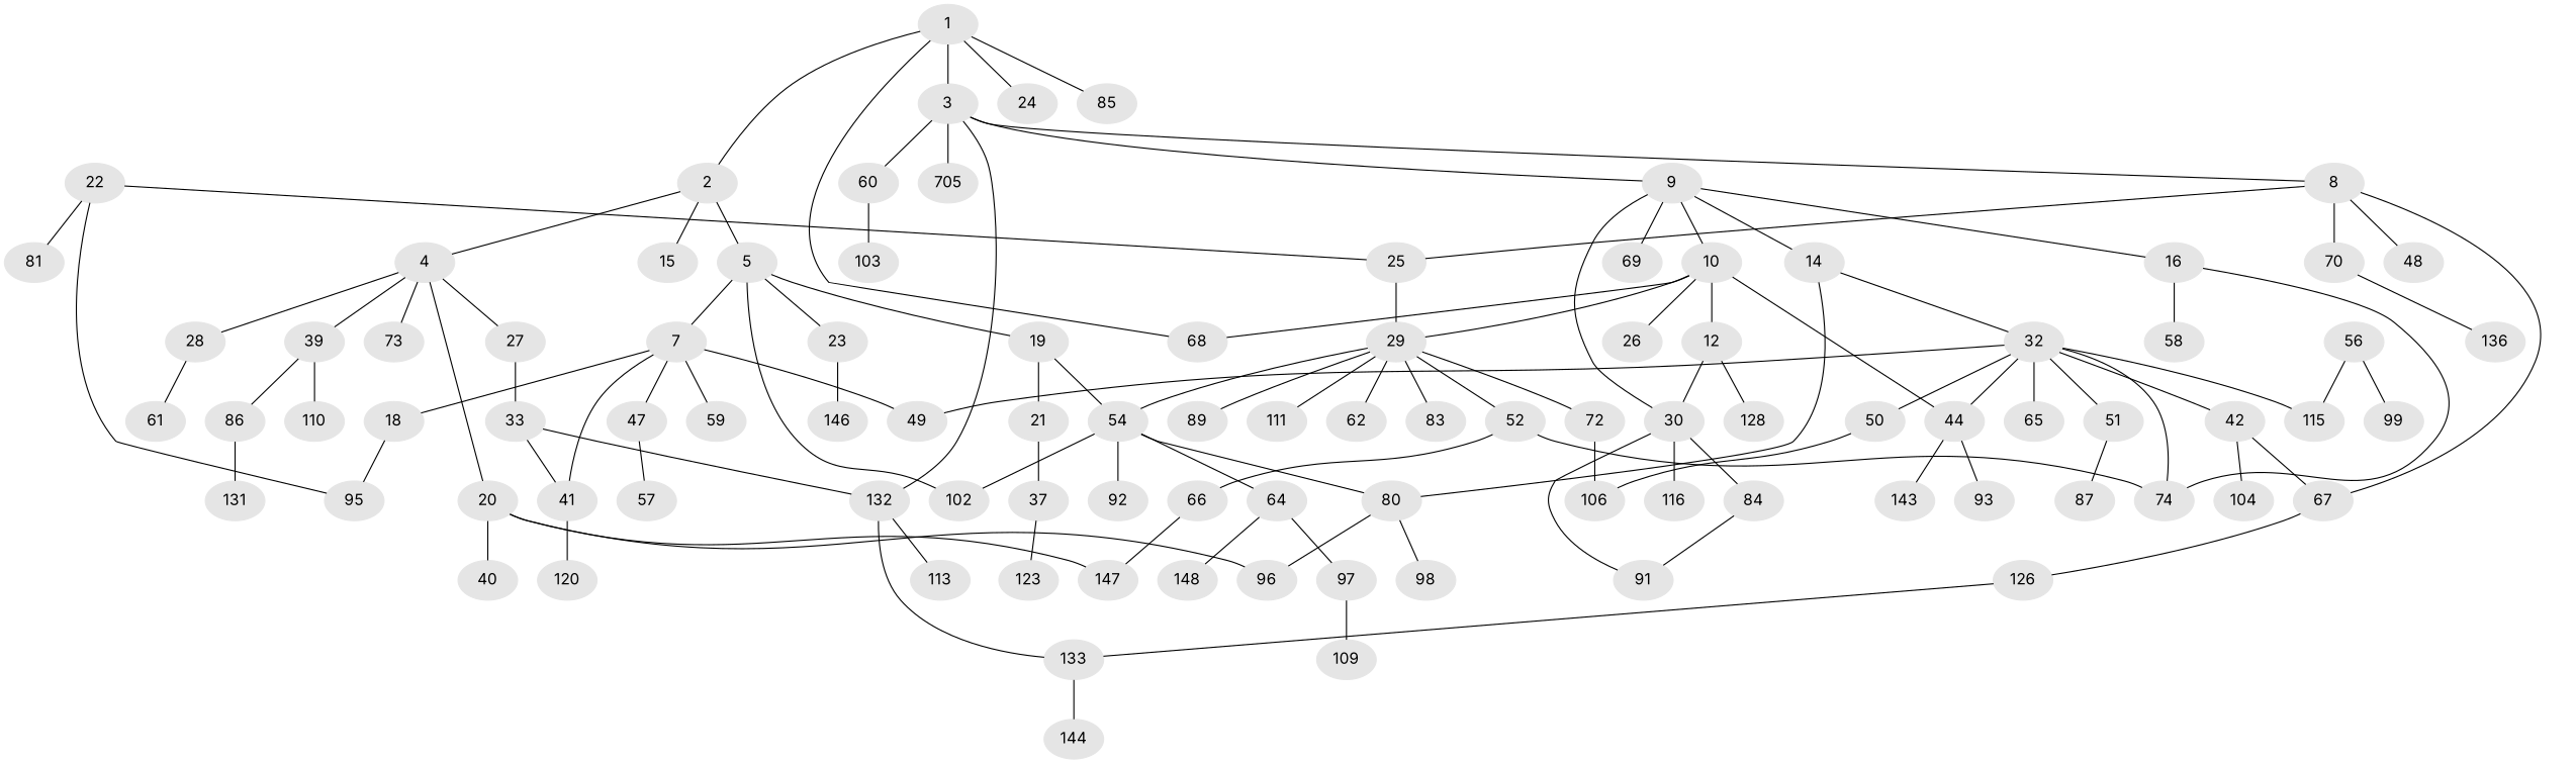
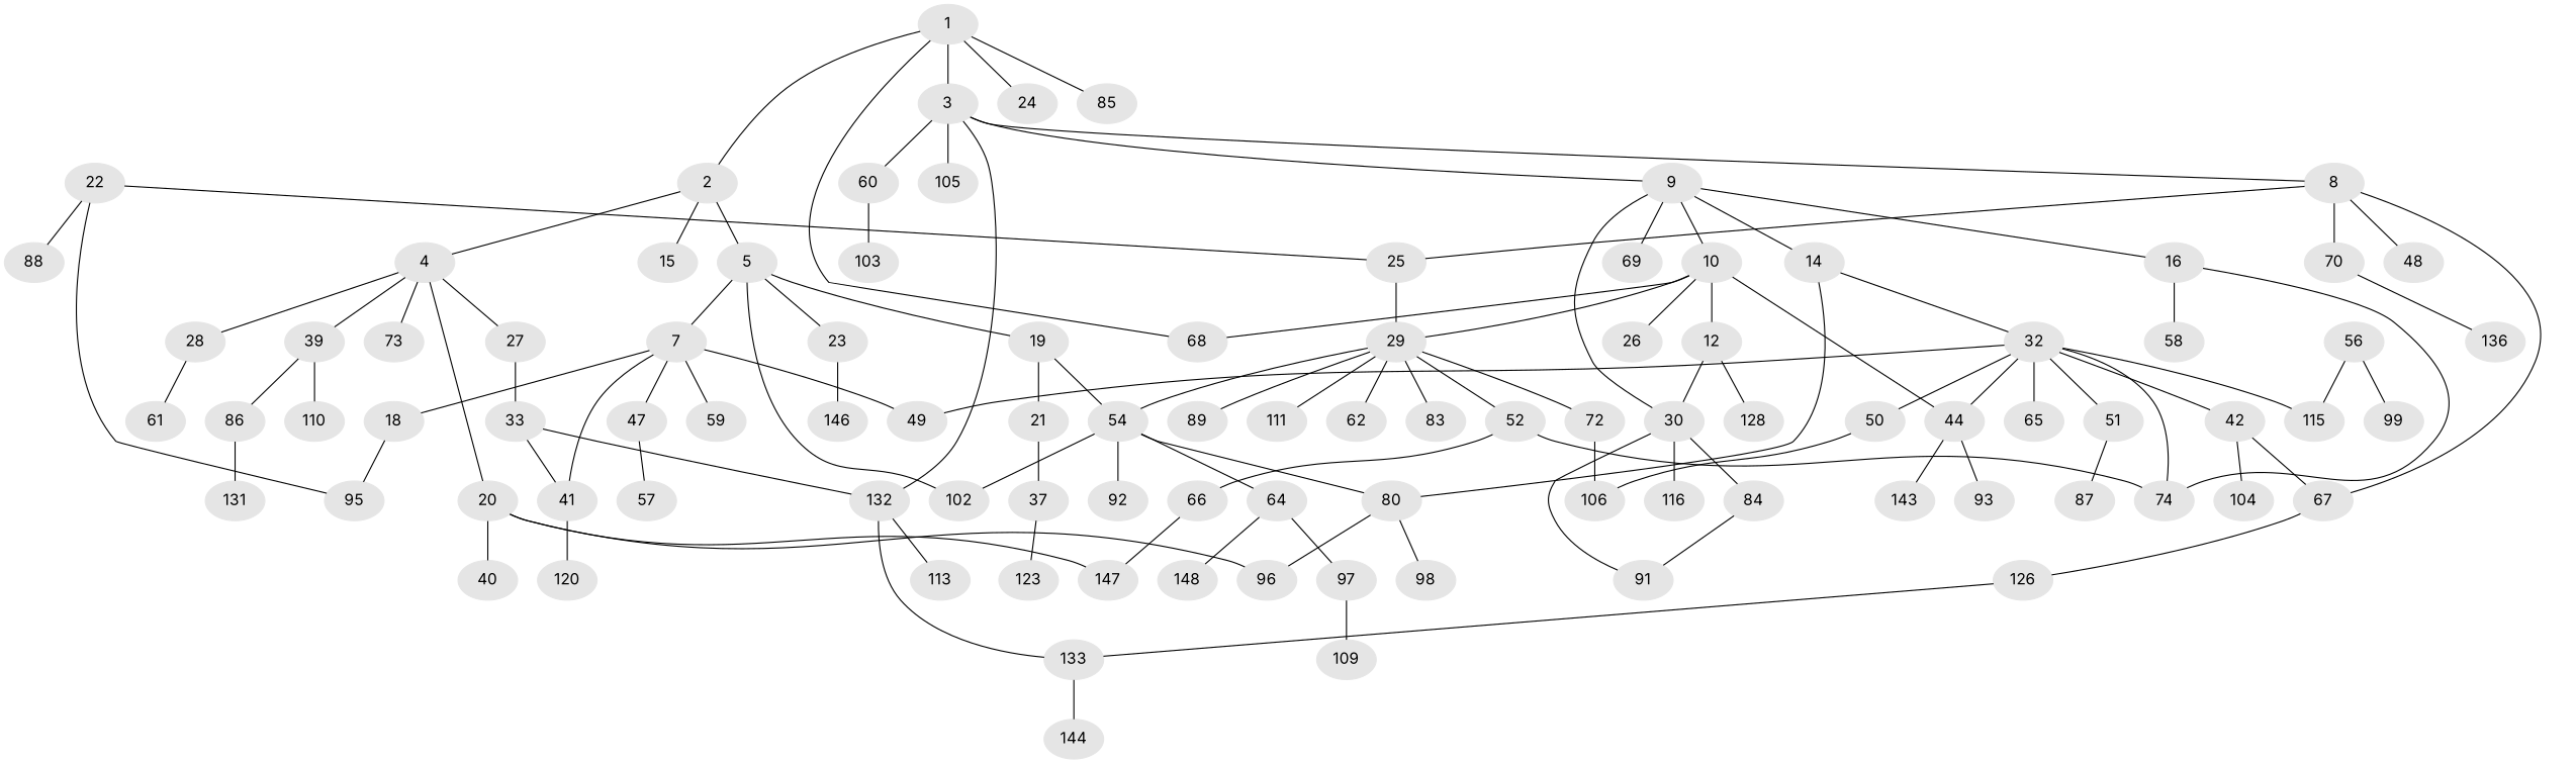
  graph {
    fontname=Inter
    node [color=gray90 fontname=Inter style=filled]
    edge [fontname=Inter]
    1 [super="+122"]
    2
    3 [super="+6"]
    24
    68 [super="+117"]
    85 [super="+138"]
    4 [super="+17"]
    5 [super="+141"]
    15
    8
    9 [super="+11"]
    60
-   105 [label=705]
+   105
    132 [super="+139"]
    20 [super="+94"]
    27
    28 [super="+81"]
    39 [super="+45"]
    73
    7 [super="+118"]
    19 [super="+53"]
    23 [super="+31"]
    102
    25 [super="+76"]
    48 [super="+149"]
    67 [super="+127"]
    70 [super="+77"]
    10 [super="+145"]
    14 [super="+75"]
    16 [super="+43"]
    30 [super="+79"]
    69
    103
    113
    133 [super="+137"]
    40
    96
    147
    33 [super="+35"]
    61 [super="+135"]
    86
    110
    18 [super="+112"]
    41
    47
    49
    59
    21 [super="+34"]
    54 [super="+71"]
    146
    95 [super="+129"]
    120
    57
    29 [super="+38"]
    126
    136
    12 [super="+82"]
    26
    44 [super="+130"]
    32 [super="+63"]
    80 [super="+108"]
    58
    74 [super="+140"]
    84
    91
    116
    128
    52 [super="+124"]
    62 [super="+125"]
    72 [super="+119"]
    83
    89 [super="+90"]
    111
    93
    143
    22 [super="+36"]
-   88 [super="+121" label=81]
+   88 [super="+121"]
    42 [super="+55"]
    50
    51 [super="+78"]
    65
    115
    98
    37 [super="+134"]
    64 [super="+100"]
    92 [super="+142"]
    123
    66
    56
    99 [super="+101"]
    106
    104
    87 [super="+107"]
    131
    97 [super="+114"]
    148
    109
    144
    1 -- 2
    1 -- 3
    1 -- 24
    1 -- 68
    1 -- 85
    2 -- 4
    2 -- 5
    2 -- 15
    3 -- 8
    3 -- 9
    3 -- 60
    3 -- 105
    3 -- 132
    4 -- 20
    4 -- 27
    4 -- 28
    4 -- 39
    4 -- 73
    5 -- 7
    5 -- 19
    5 -- 23
    5 -- 102
    8 -- 25
    8 -- 48
    8 -- 67
    8 -- 70
    9 -- 10
    9 -- 14
    9 -- 16
    9 -- 30
    9 -- 69
    60 -- 103
    132 -- 113
    132 -- 133
    20 -- 40
    20 -- 96
    20 -- 147
    27 -- 33
    28 -- 61
    39 -- 86
    39 -- 110
    7 -- 18
    7 -- 41
    7 -- 47
    7 -- 49
    7 -- 59
    19 -- 21
    19 -- 54
    23 -- 146
    25 -- 29
    67 -- 126
    70 -- 136
    10 -- 68
    10 -- 29
    10 -- 12
    10 -- 26
    10 -- 44
    14 -- 32
    14 -- 80
    16 -- 58
    16 -- 74
    30 -- 84
    30 -- 91
    30 -- 116
    133 -- 144
    33 -- 132
    33 -- 41
    86 -- 131
    18 -- 95
    41 -- 120
    47 -- 57
    21 -- 37
    54 -- 102
    54 -- 80
    54 -- 64
    54 -- 92
    29 -- 54
    29 -- 52
    29 -- 62
    29 -- 72
    29 -- 83
    29 -- 89
    29 -- 111
    126 -- 133
    12 -- 30
    12 -- 128
    44 -- 93
    44 -- 143
    32 -- 49
    32 -- 44
    32 -- 74
    32 -- 42
    32 -- 50
    32 -- 51
    32 -- 65
    32 -- 115
    80 -- 96
    80 -- 98
    84 -- 91
    52 -- 74
    52 -- 66
    72 -- 106
    22 -- 25
    22 -- 95
    22 -- 88
    42 -- 67
    42 -- 104
    50 -- 106
    51 -- 87
    37 -- 123
    64 -- 97
    64 -- 148
    66 -- 147
    56 -- 115
    56 -- 99
    97 -- 109
  }
